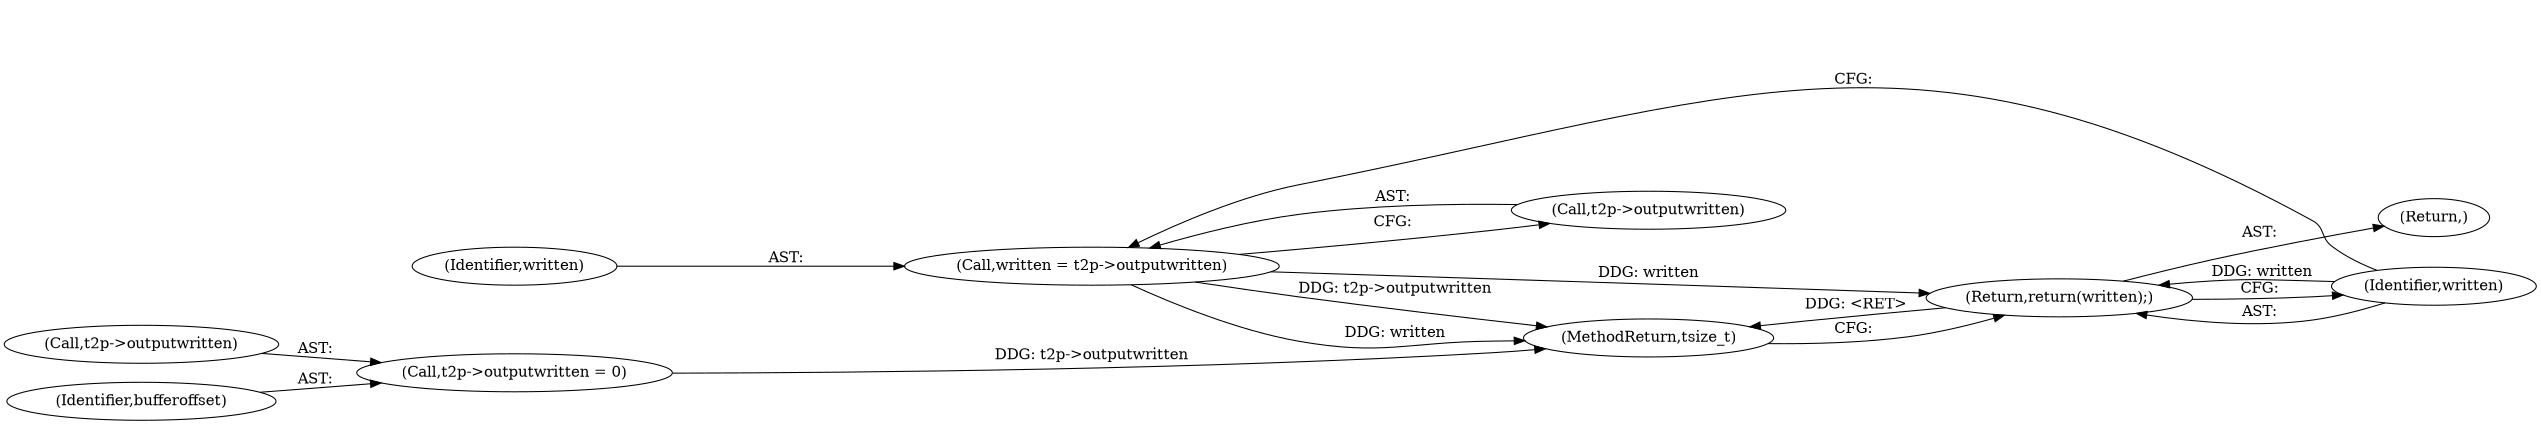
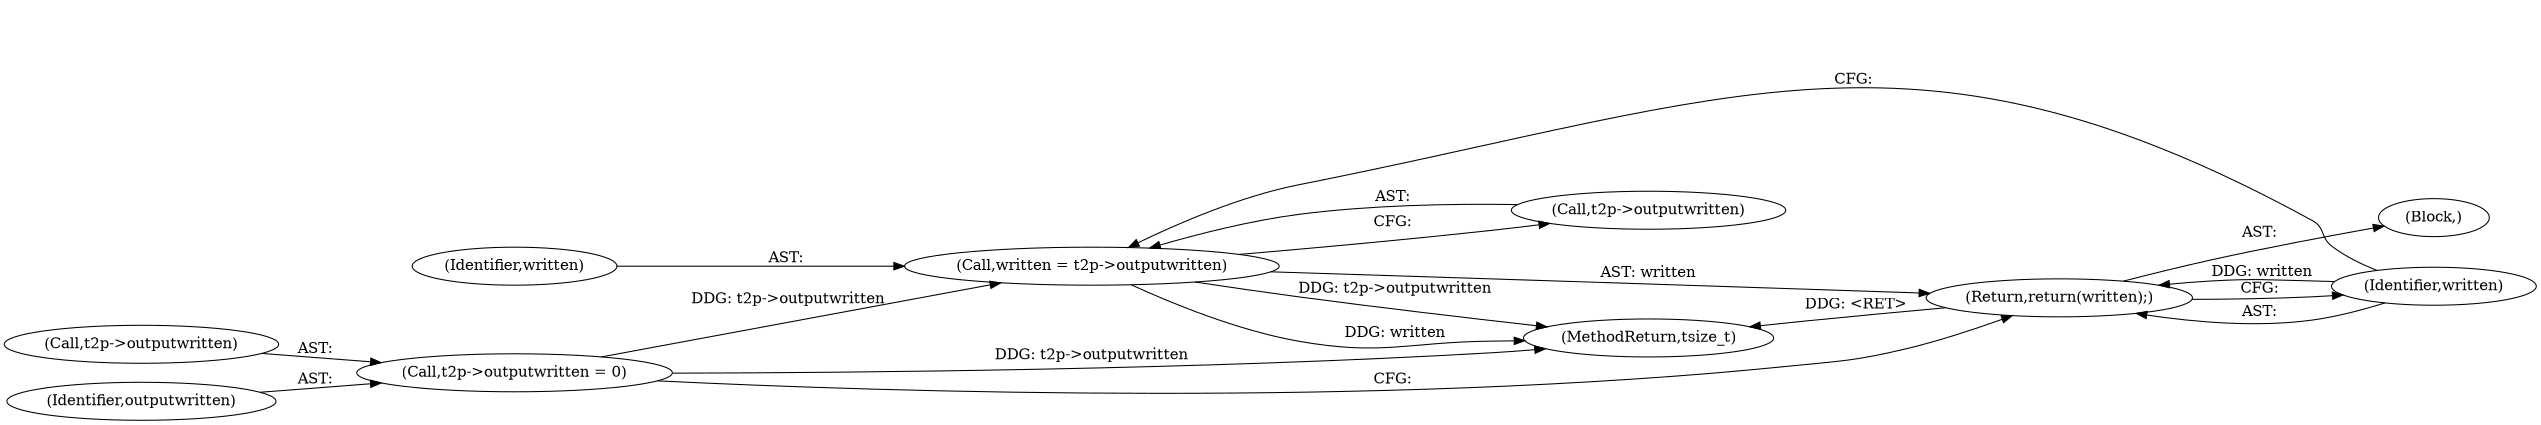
  digraph {
    rankdir=LR
    n1 [label="(Call,t2p->outputwritten = 0)"]
    n2 [label="(Call,written = t2p->outputwritten)"]
    n3 [label="(MethodReturn,tsize_t)"]
    n4 [label="(Return,return(written);)"]
    n5 [label="(Call,t2p->outputwritten)"]
-   n6 [label="(Return,)"]
+   n6 [label="(Block,)"]
    n7 [label="(Identifier,written)"]
    n8 [label="(Call,t2p->outputwritten)"]
    n9 [label="(Identifier,written)"]
-   n10 [label="(Identifier,bufferoffset)"]
+   n10 [label="(Identifier,outputwritten)"]
+   n1 -> n2 [label="DDG: t2p->outputwritten"]
    n1 -> n3 [label="DDG: t2p->outputwritten"]
    n2 -> n3 [label="DDG: t2p->outputwritten"]
    n2 -> n3 [label="DDG: written"]
-   n2 -> n4 [label="DDG: written"]
+   n2 -> n4 [label="AST: written"]
    n2 -> n5 [label="CFG: "]
-   n3 -> n4 [label="CFG: "]
+   n1 -> n4 [label="CFG: "]
    n4 -> n3 [label="DDG: <RET>"]
    n4 -> n6 [label="AST: "]
    n4 -> n7 [label="CFG: "]
    n5 -> n2 [label="AST: "]
    n7 -> n2 [label="CFG: "]
    n7 -> n4 [label="AST: "]
    n7 -> n4 [label="DDG: written"]
    n8 -> n1 [label="AST: "]
    n9 -> n2 [label="AST: "]
    n10 -> n1 [label="AST: "]
  }
